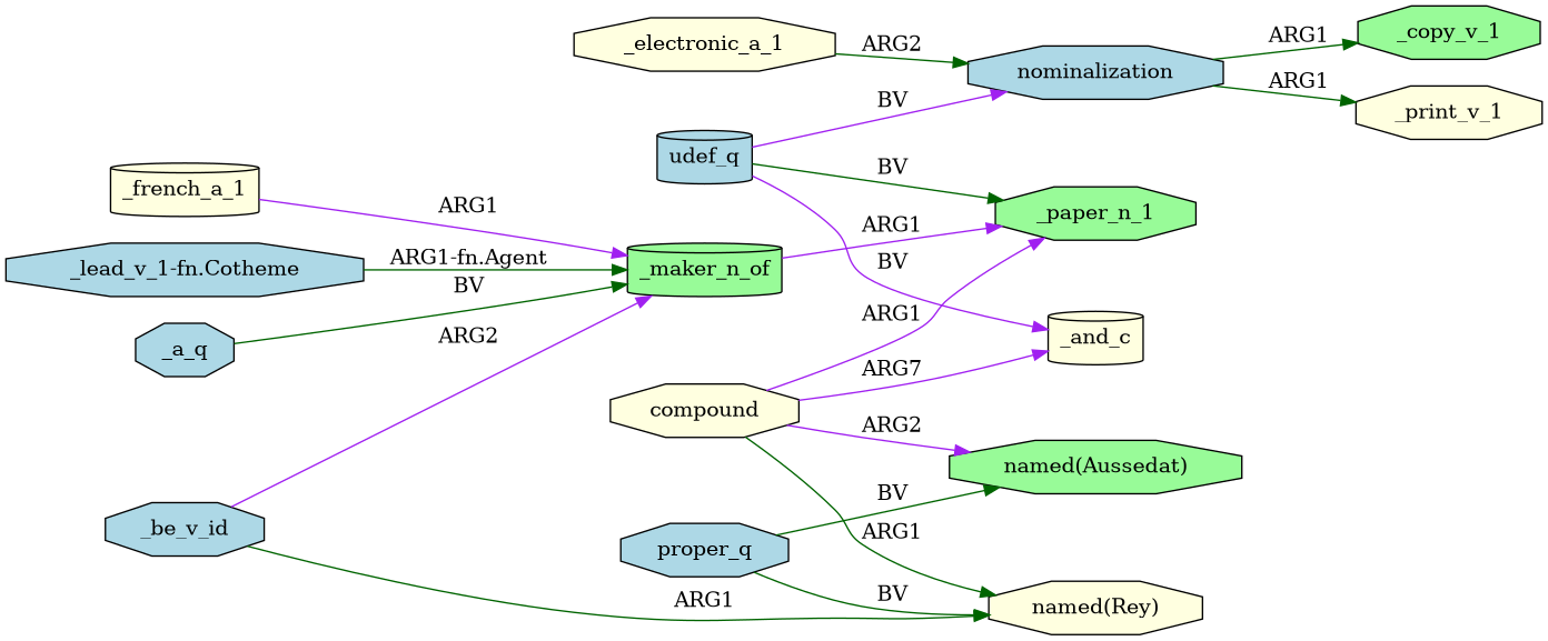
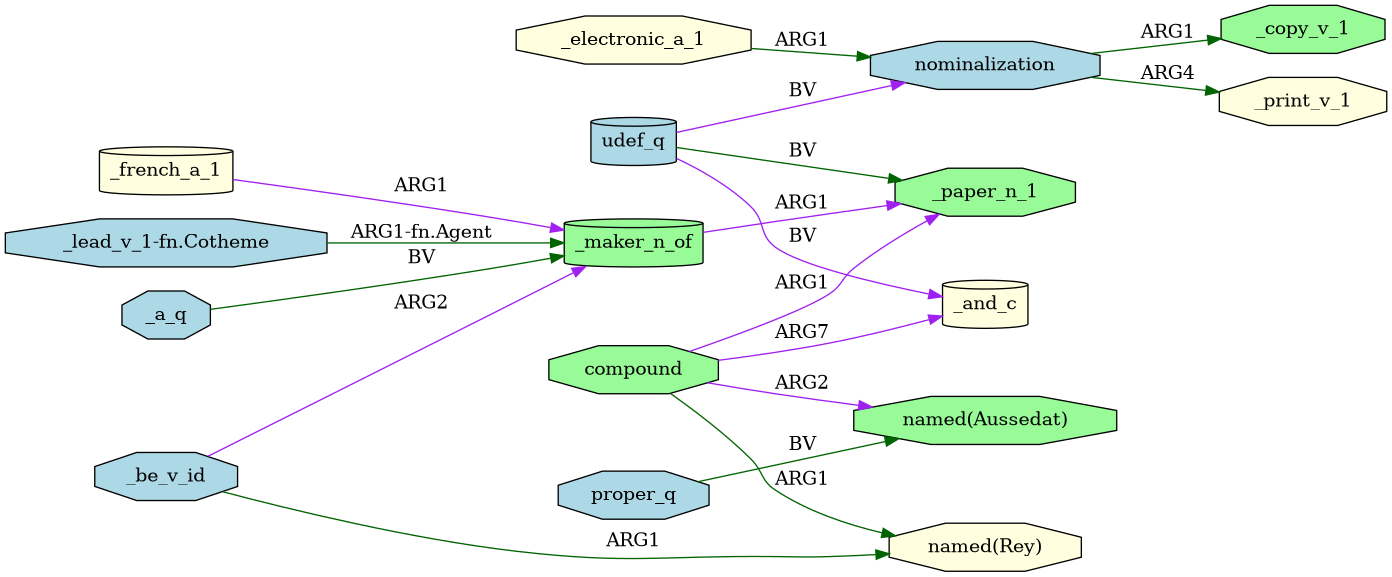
  digraph {
    rankdir=LR
    node [fillcolor=lightblue shape=octagon style=filled]
    edge [color=darkgreen]
    udef_q [shape=cylinder]
    _paper_n_1 [fillcolor=palegreen]
    _and_c [fillcolor=lightyellow shape=cylinder]
    nominalization
    _copy_v_1 [fillcolor=palegreen]
    _print_v_1 [fillcolor=lightyellow]
-   compound [fillcolor=lightyellow]
+   compound [fillcolor=palegreen]
    "named(Aussedat)" [fillcolor=palegreen]
    "named(Rey)" [fillcolor=lightyellow]
    proper_q
    _be_v_id
    _maker_n_of [fillcolor=palegreen shape=cylinder]
    "_lead_v_1-fn.Cotheme"
    _a_q
    _french_a_1 [fillcolor=lightyellow shape=cylinder]
    _electronic_a_1 [fillcolor=lightyellow]
    udef_q -> _paper_n_1 [label=BV]
    udef_q -> _and_c [color=purple label=BV]
    udef_q -> nominalization [color=purple label=BV]
    nominalization -> _copy_v_1 [label=ARG1]
-   nominalization -> _print_v_1 [label=ARG1]
+   nominalization -> _print_v_1 [label=ARG4]
    compound -> _paper_n_1 [color=purple label=ARG1]
    compound -> _and_c [color=purple label=ARG7]
    compound -> "named(Aussedat)" [color=purple label=ARG2]
    compound -> "named(Rey)" [label=ARG1]
    proper_q -> "named(Aussedat)" [label=BV]
-   proper_q -> "named(Rey)" [label=BV]
    _be_v_id -> "named(Rey)" [label=ARG1]
    _be_v_id -> _maker_n_of [color=purple label=ARG2]
    _maker_n_of -> _paper_n_1 [color=purple label=ARG1]
    "_lead_v_1-fn.Cotheme" -> _maker_n_of [label="ARG1-fn.Agent"]
    _a_q -> _maker_n_of [label=BV]
    _french_a_1 -> _maker_n_of [color=purple label=ARG1]
-   _electronic_a_1 -> nominalization [label=ARG2]
+   _electronic_a_1 -> nominalization [label=ARG1]
  }
